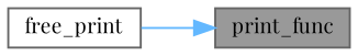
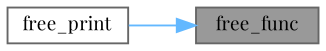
  digraph {
    rankdir=RL
    fontname="Playfair Display"
    node [fontname="Playfair Display" fontsize=10 shape=box style=filled]
-   n1 [color=gray40 fillcolor=grey60 fontcolor=black height=0.2 label=print_func width=0.4]
+   n1 [color=gray40 fillcolor=grey60 fontcolor=black height=0.2 label=free_func width=0.4]
    n2 [color=grey40 fillcolor=white height=0.2 label=free_print width=0.4]
    n1 -> n2 [color=steelblue1 dir=back fontname="Playfair Display" fontsize=10 labelfontname=Helvetica labelfontsize=10 style=solid]
  }
